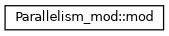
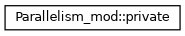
  digraph {
    rankdir=LR
-   n1 [color=black fillcolor=white fontname=Helvetica fontsize=10 height=0.2 label="Parallelism_mod::mod" shape=record style=filled width=0.4]
+   n1 [color=black fillcolor=white fontname=Helvetica fontsize=10 height=0.2 label="Parallelism_mod::private" shape=record style=filled width=0.4]
  }
